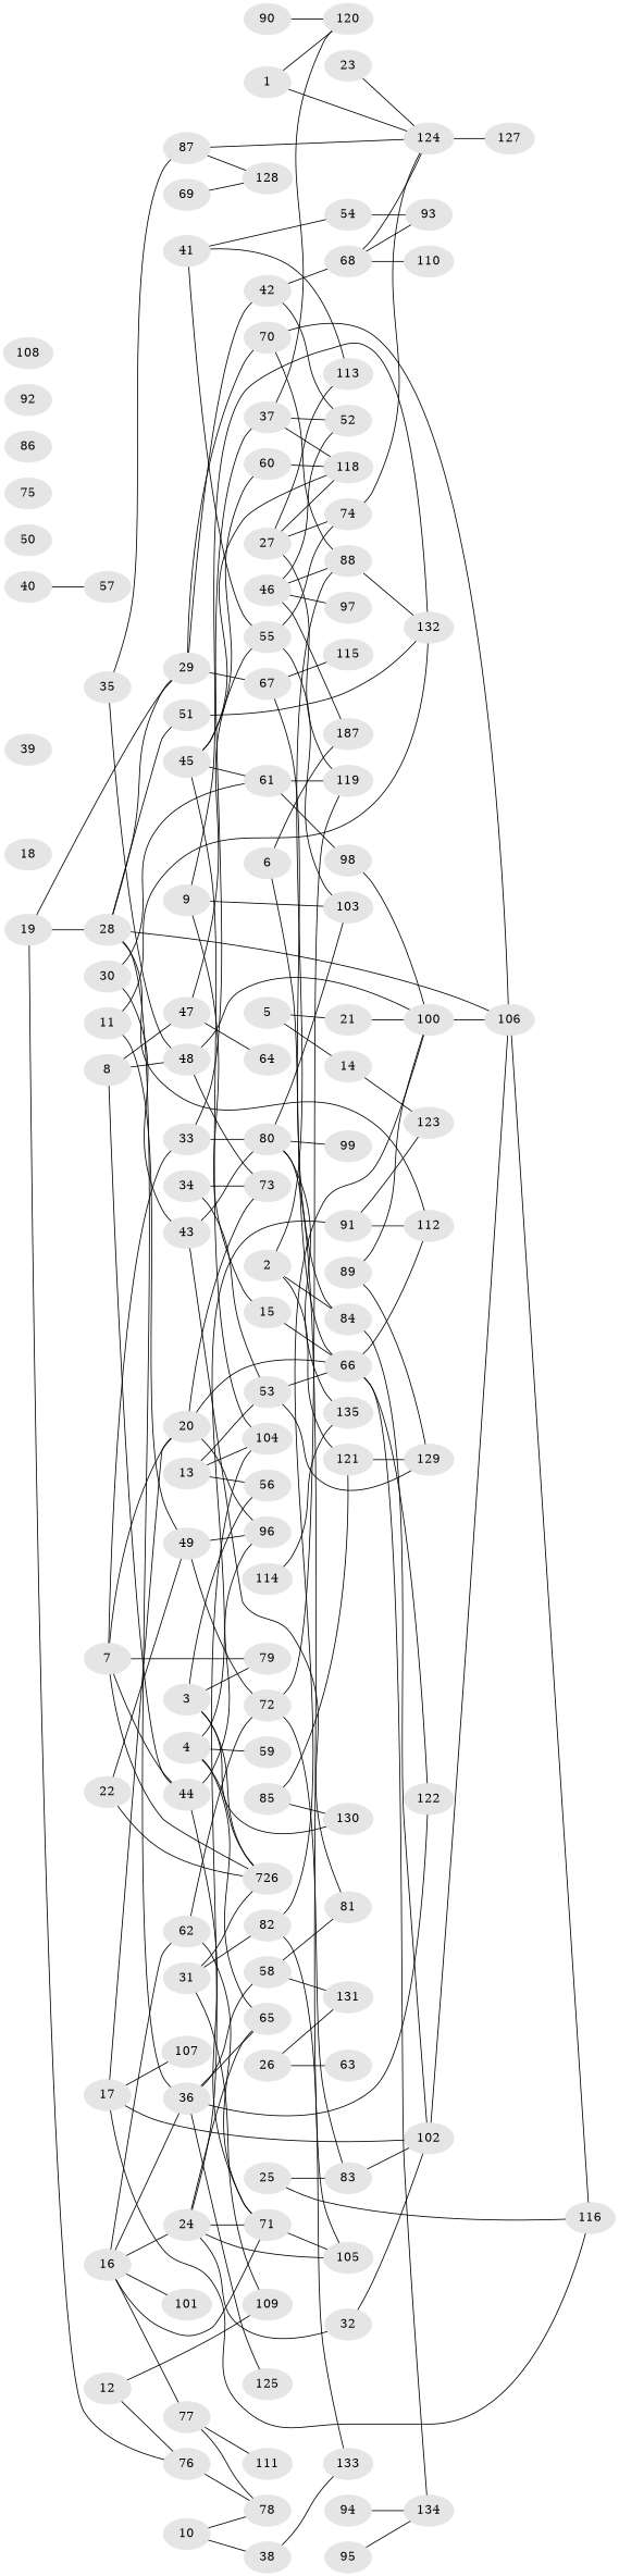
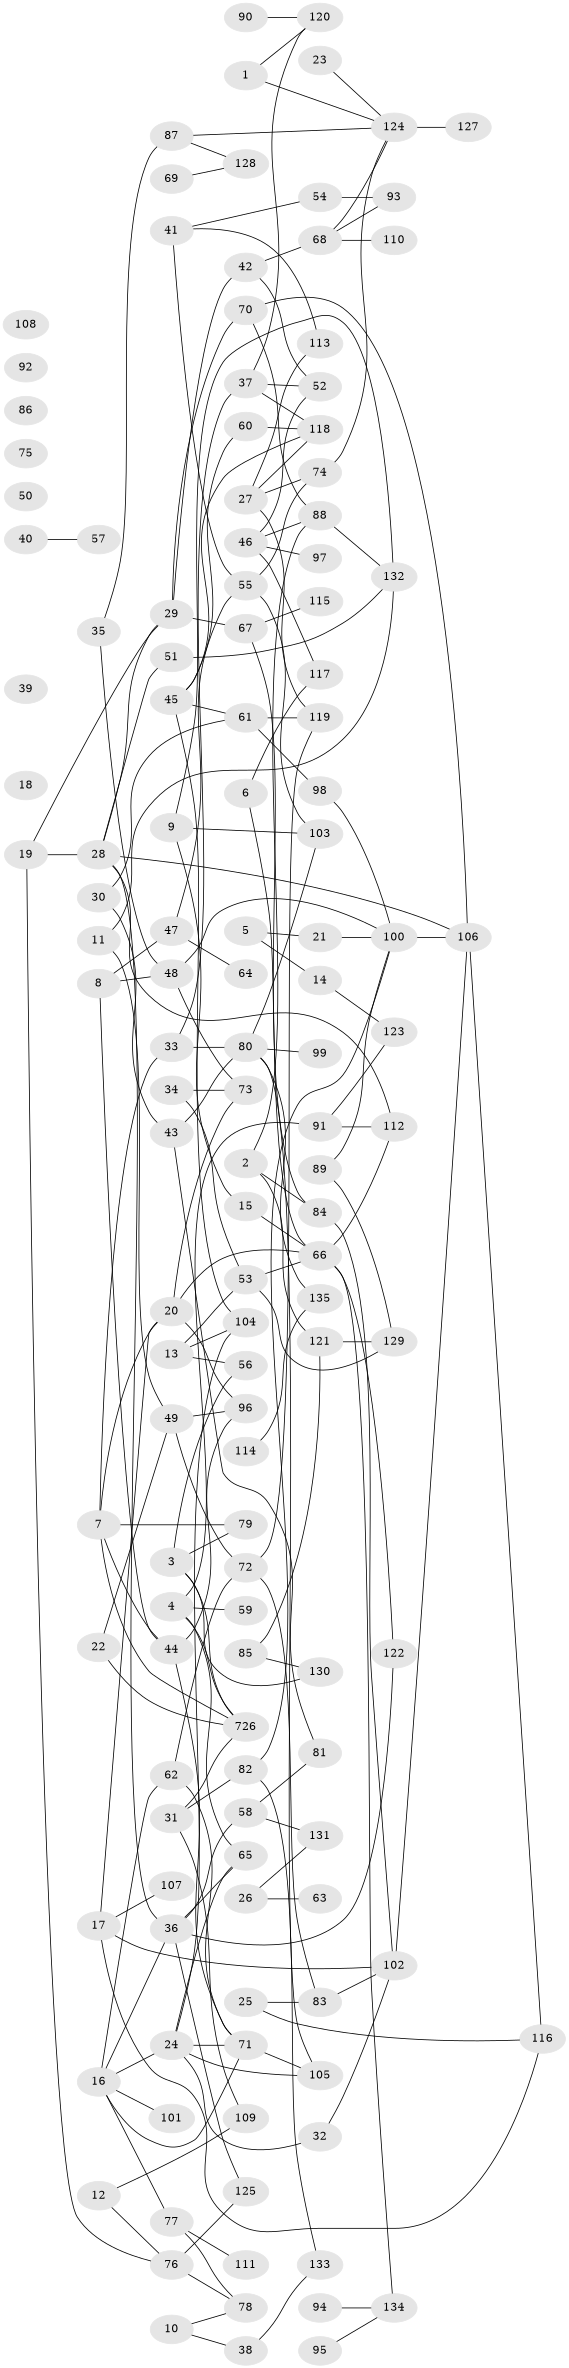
  graph {
    fontname="DejaVu Serif"
    rankdir=LR
    node [color=gray90 fontname="DejaVu Serif" style=filled]
    edge [fontname="DejaVu Serif"]
    1
    120
    124
    127
    2
    84
    88
    121
    102
    132
    129
    3
    56
    79
    n15 [label=726]
    130
    4
    59
    65
    91
    123
    112
    5
    14
    21
    100
    6
    66
-   117 [label=187]
+   117
    122
    134
    7
    20
    33
    44
    73
    96
    37
    80
    71
    8
    47
    48
    55
    64
    9
    15
    103
    10
    38
    78
    133
    11
    49
    72
    12
    76
    109
    125
    13
    53
    104
    16
    24
    36
    62
    77
    101
    32
    105
    58
    111
    17
    107
    116
    106
    18
    19
    28
    29
    51
    42
    67
    70
    22
    23
    25
    83
    26
    63
    131
    27
    74
    113
    118
    119
    52
    68
    115
    30
    43
    61
    81
    98
    31
    82
    99
    135
    34
    35
    87
    128
    39
    40
    57
    41
    54
    93
    110
    45
    60
    46
    97
    50
    69
    75
    85
    86
    89
    90
    92
    94
    95
    108
    114
    1 -- 120
    1 -- 124
    124 -- 127
    2 -- 84
    2 -- 88
    2 -- 121
    84 -- 102
    88 -- 132
    121 -- 129
    102 -- 106
    3 -- 56
    3 -- 79
    3 -- n15
    3 -- 130
    4 -- n15
    4 -- 59
    4 -- 65
    4 -- 91
    91 -- 123
    91 -- 112
    5 -- 14
    5 -- 21
    14 -- 123
    21 -- 100
    100 -- 106
    6 -- 66
    6 -- 117
    66 -- 112
    66 -- 122
    66 -- 134
    7 -- 79
    7 -- n15
    7 -- 20
    7 -- 33
    7 -- 44
    20 -- 66
    20 -- 73
    20 -- 96
    33 -- 37
    33 -- 80
    44 -- 96
    44 -- 71
    37 -- 120
    37 -- 118
    37 -- 52
    80 -- 103
    80 -- 105
    80 -- 99
    80 -- 135
    71 -- 105
    8 -- 44
    8 -- 47
    8 -- 48
    47 -- 55
    47 -- 64
    48 -- 100
    48 -- 73
    55 -- 103
    55 -- 74
    9 -- 132
    9 -- 15
    9 -- 103
    15 -- 66
    10 -- 38
    10 -- 78
    38 -- 133
    11 -- 132
    11 -- 49
    49 -- 96
    49 -- 72
    72 -- 83
    72 -- 119
    12 -- 76
    12 -- 109
    76 -- 78
+   76 -- 125
    13 -- 56
    13 -- 53
    13 -- 104
    53 -- 129
    53 -- 66
    16 -- 71
    16 -- 24
    16 -- 36
    16 -- 62
    16 -- 77
    16 -- 101
    24 -- 65
    24 -- 71
    24 -- 104
    24 -- 32
    24 -- 105
    36 -- 65
    36 -- 122
    36 -- 125
    36 -- 58
    62 -- 71
    62 -- 72
    77 -- 78
    77 -- 111
    32 -- 102
    58 -- 131
    58 -- 81
    17 -- 102
    17 -- 20
    17 -- 107
    17 -- 116
    106 -- 116
    19 -- 76
    19 -- 28
    19 -- 29
    28 -- 112
    28 -- 36
    28 -- 106
    28 -- 29
    28 -- 51
    29 -- 42
    29 -- 67
    29 -- 70
    51 -- 132
    42 -- 52
    42 -- 68
    67 -- 84
    67 -- 115
    70 -- 88
    70 -- 106
    22 -- n15
    22 -- 49
    23 -- 124
    25 -- 116
    25 -- 83
    83 -- 102
    26 -- 63
    26 -- 131
    27 -- 74
    27 -- 113
    27 -- 118
    27 -- 119
    74 -- 124
    68 -- 124
    68 -- 93
    68 -- 110
    30 -- 43
    30 -- 61
    43 -- 80
    43 -- 81
    61 -- 119
    61 -- 98
    98 -- 100
    31 -- n15
    31 -- 109
    31 -- 82
    82 -- 100
    82 -- 133
    34 -- 73
    34 -- 53
    35 -- 48
    35 -- 87
    87 -- 124
    87 -- 128
    40 -- 57
    41 -- 55
    41 -- 113
    41 -- 54
    54 -- 93
    45 -- 104
    45 -- 118
    45 -- 61
    45 -- 60
    60 -- 118
    46 -- 88
    46 -- 117
    46 -- 52
    46 -- 97
    69 -- 128
    85 -- 121
    85 -- 130
    89 -- 129
    89 -- 100
    90 -- 120
    94 -- 134
    95 -- 134
    114 -- 135
  }
